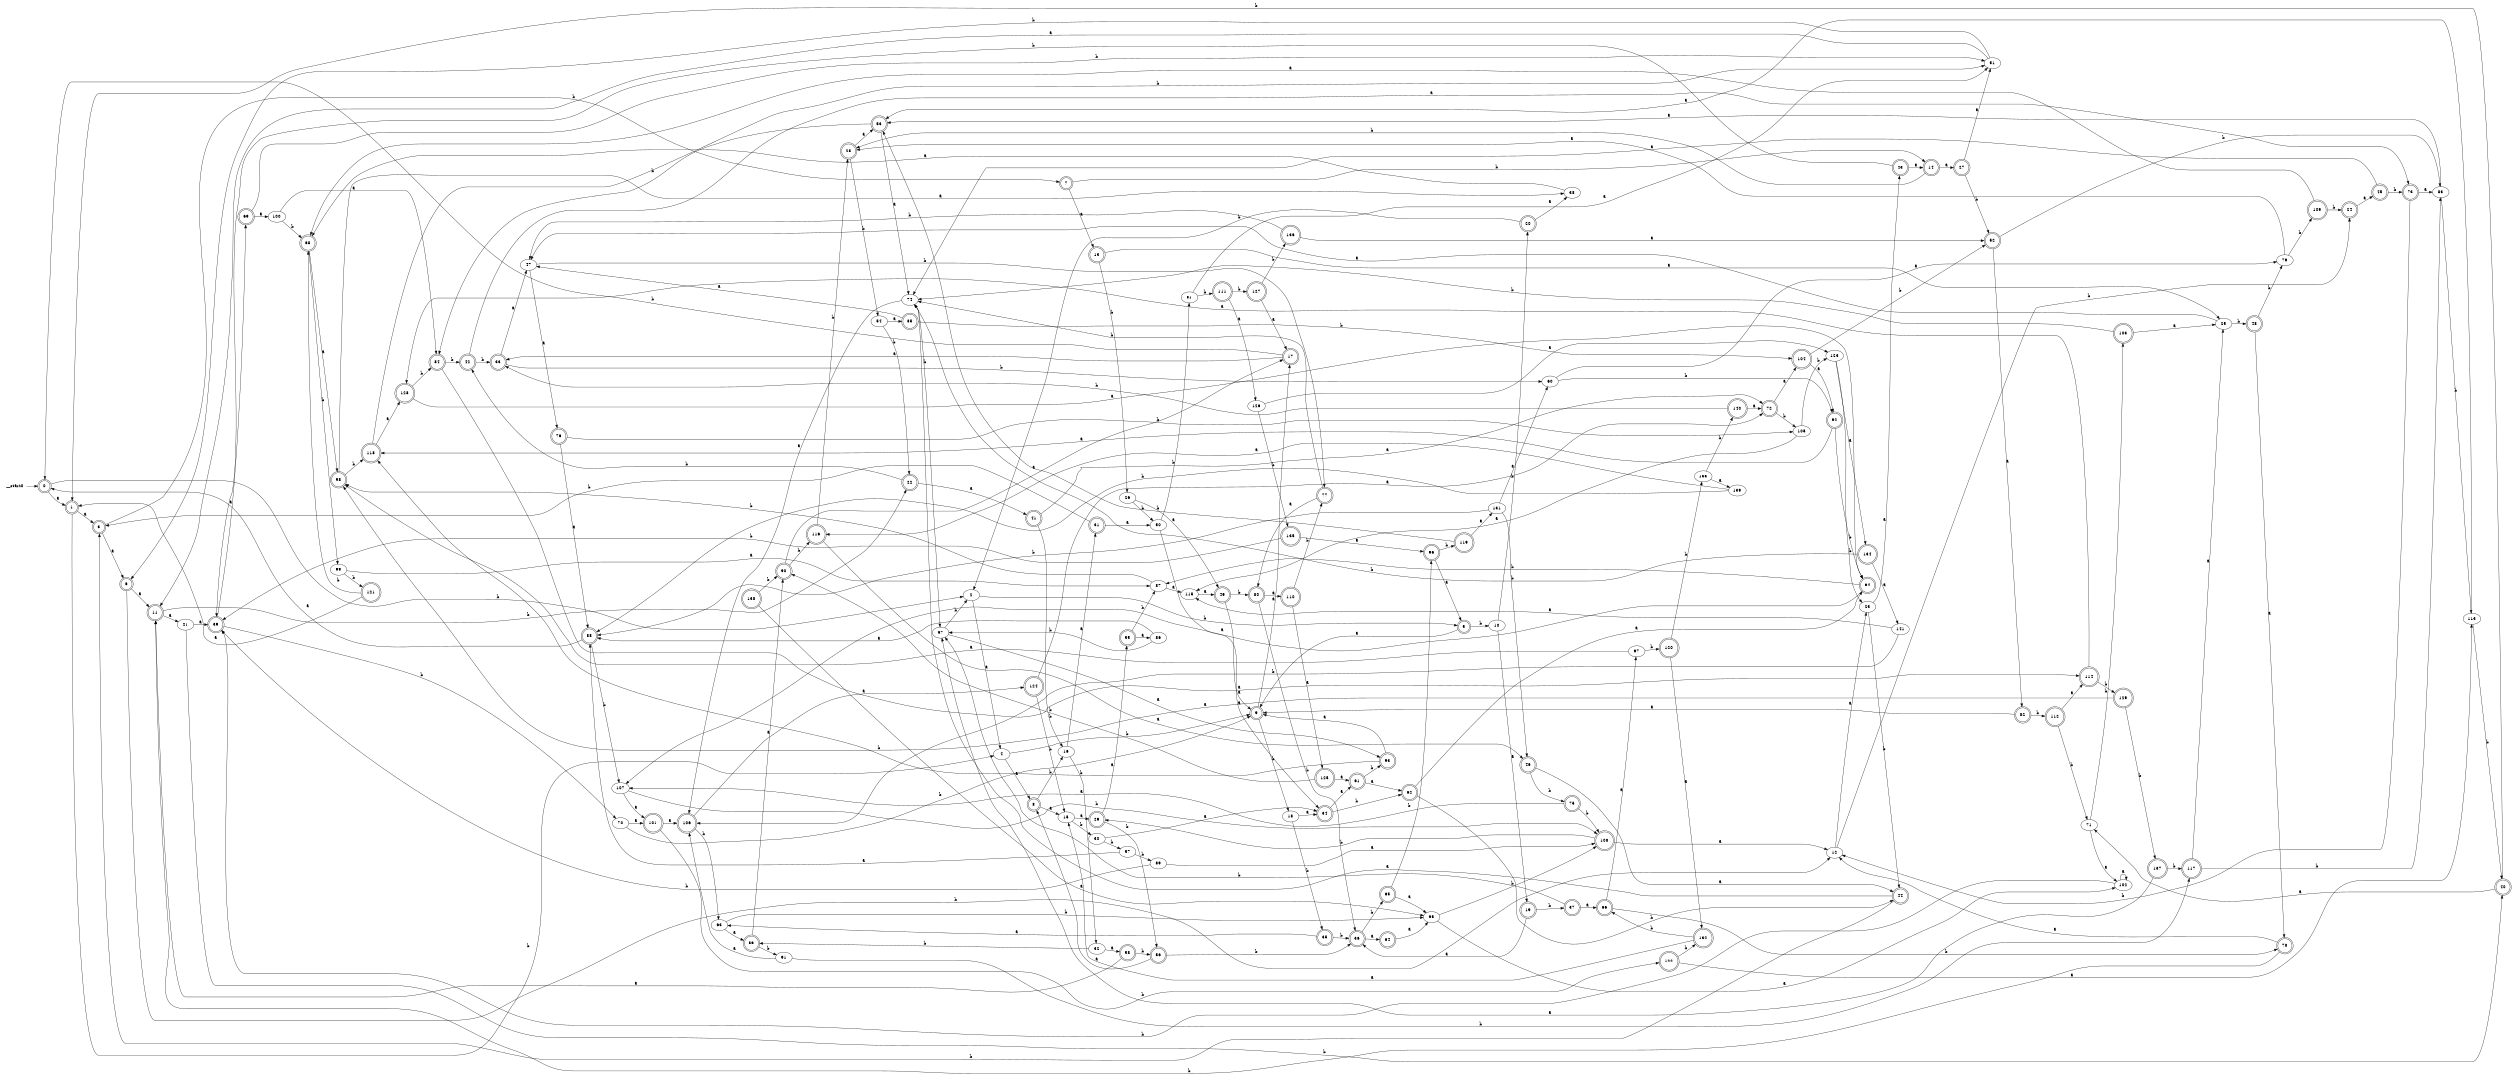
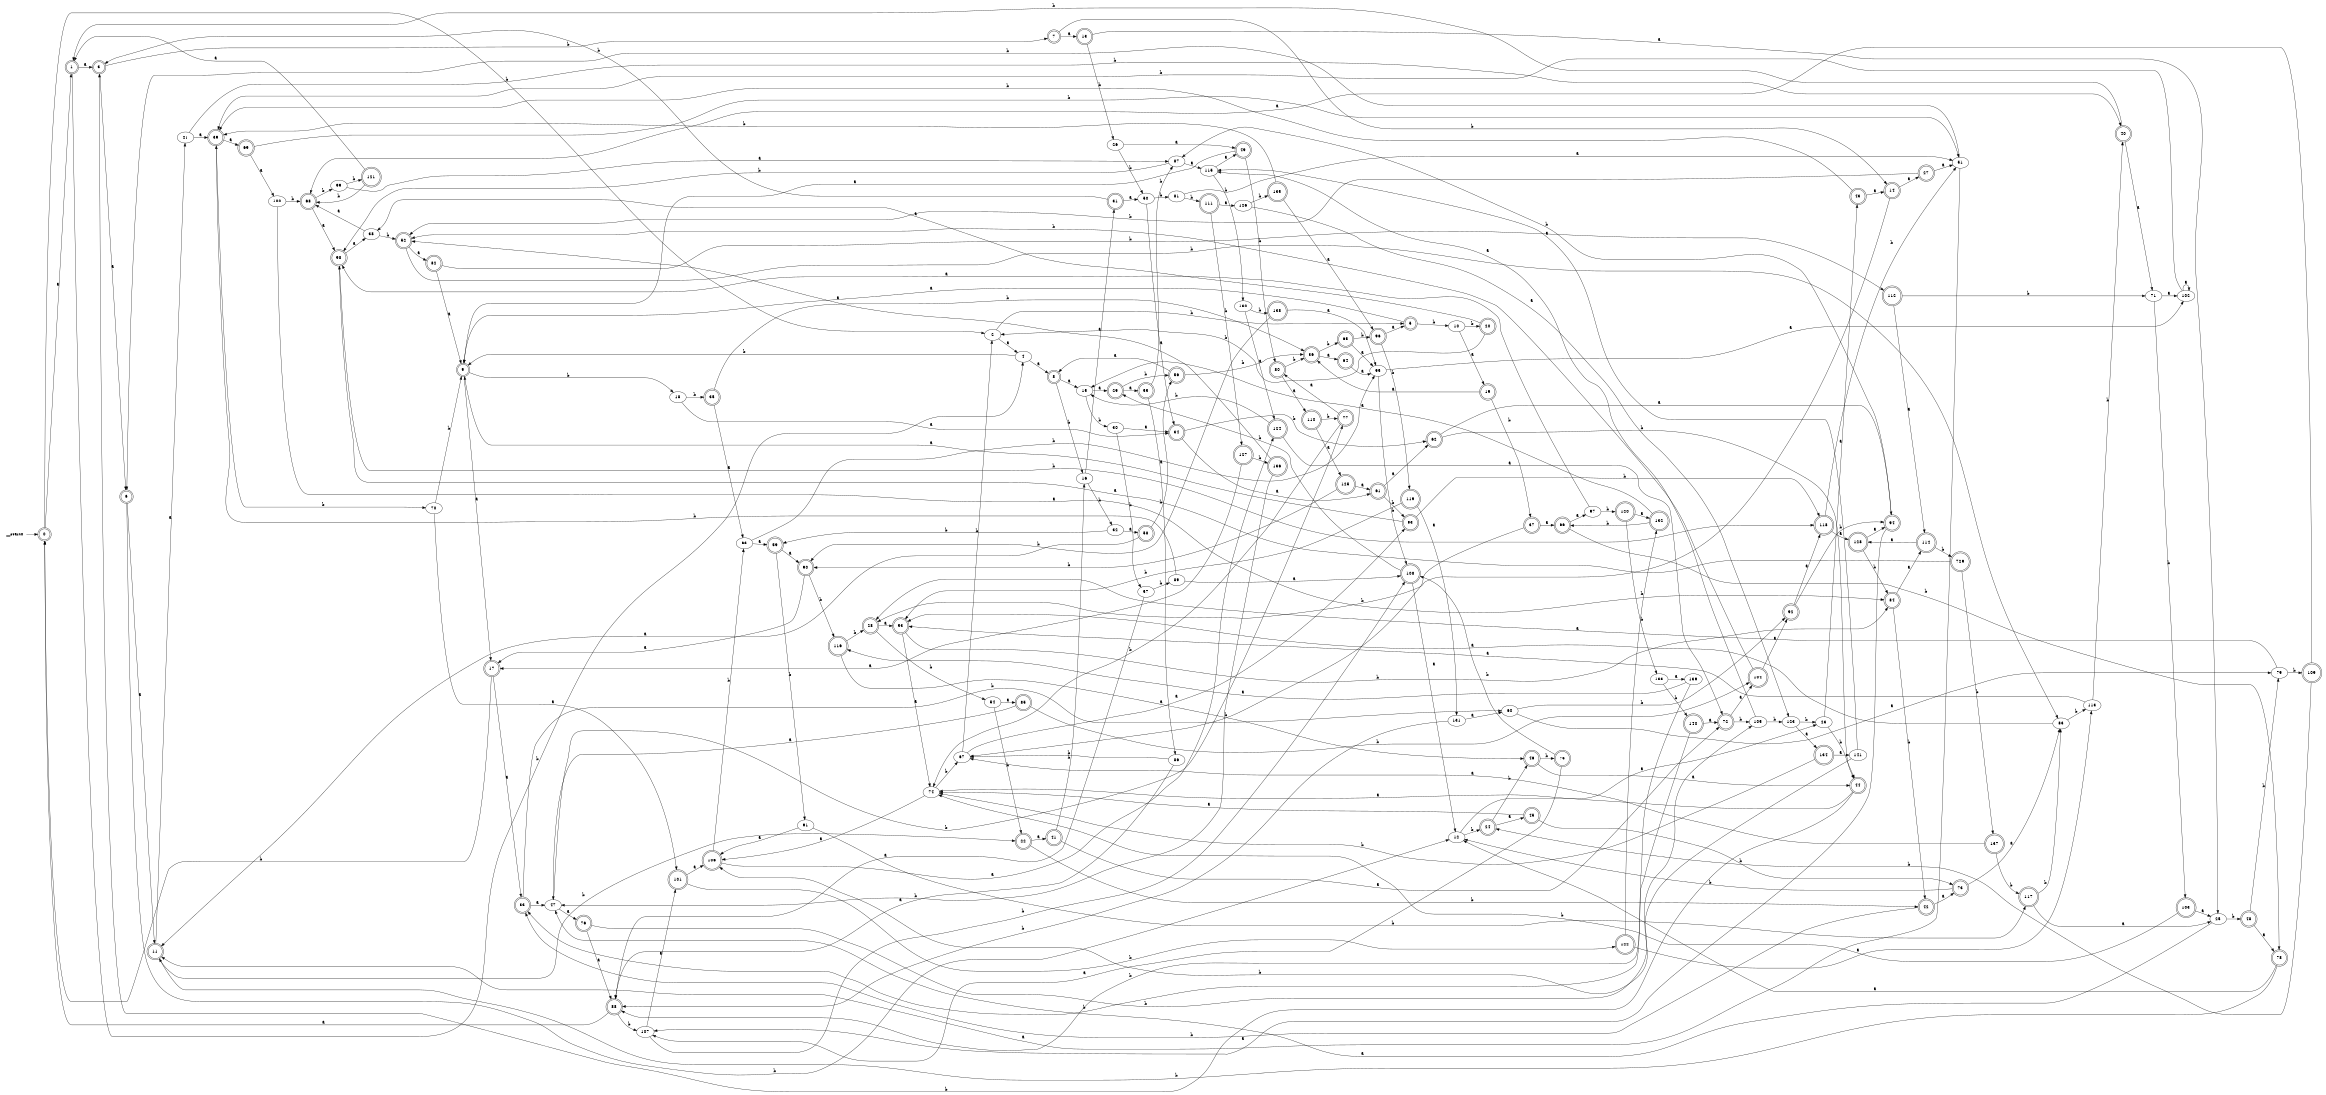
  digraph {
    rankdir=LR
    node [shape=doublecircle]
    __start0 [shape=none]
    0
    1
    2 [shape=""]
    3
    4 [shape=""]
    5
    6
    7
    8
    9
    10 [shape=""]
    11
    12 [shape=""]
    13
    14
    15 [shape=""]
    16 [shape=""]
    17
    18 [shape=""]
    19
    20
    21 [shape=""]
    22
    23 [shape=""]
    24
    25 [shape=""]
    26 [shape=""]
    27
    28
    29
    30 [shape=""]
    31
    32 [shape=""]
    33
    34
    35
    36
    37
    38 [shape=""]
    39
    40
    41
    42
    43
    44
    45
    46
    47 [shape=""]
    48
    49
    50 [shape=""]
    51 [shape=""]
    52
    53
    54 [shape=""]
    55
    56
    57 [shape=""]
    58
    59
    60 [shape=""]
    61
    62
    63 [shape=""]
    64
    65
    66
    67 [shape=""]
    68
    69
    70 [shape=""]
    71 [shape=""]
    72
    73
    74 [shape=""]
    75
    76
    77
    78
    79 [shape=""]
    80
    81 [shape=""]
    82
    83 [shape=""]
    84
    85
    86 [shape=""]
    87 [shape=""]
    88
    89 [shape=""]
    90
    91 [shape=""]
    92
    93
    94
    95 [shape=""]
    96
    97 [shape=""]
    98
    99 [shape=""]
    100 [shape=""]
    101
    102 [shape=""]
    103
    104
    105 [shape=""]
    106
    107 [shape=""]
    108
    109
    110
    111
    112
    113 [shape=""]
    114
    115 [shape=""]
    116
    117
    118
    119
    120
    121
    122
    123 [shape=""]
    124
    125
    126 [shape=""]
    127
    128
-   129
+   129 [label=729]
+   130 [shape=""]
    131 [shape=""]
    132
    133 [shape=""]
    134
    135
    136
    137
    138
    139 [shape=""]
    140
    141 [shape=""]
    __start0 -> 0
    0 -> 1 [label=a]
    0 -> 2 [label=b]
    1 -> 3 [label=a]
    1 -> 4 [label=b]
    2 -> 4 [label=a]
    2 -> 5 [label=b]
    3 -> 6 [label=a]
    3 -> 7 [label=b]
    4 -> 8 [label=a]
    4 -> 9 [label=b]
    5 -> 9 [label=a]
    5 -> 10 [label=b]
    6 -> 11 [label=a]
    6 -> 12 [label=b]
    7 -> 13 [label=a]
    7 -> 14 [label=b]
    8 -> 15 [label=a]
    8 -> 16 [label=b]
    9 -> 17 [label=a]
    9 -> 18 [label=b]
    10 -> 19 [label=a]
    10 -> 20 [label=b]
    11 -> 21 [label=a]
    11 -> 22 [label=b]
    12 -> 23 [label=a]
    12 -> 24 [label=b]
    13 -> 25 [label=a]
    13 -> 26 [label=b]
    14 -> 27 [label=a]
    14 -> 28 [label=b]
    15 -> 29 [label=a]
    15 -> 30 [label=b]
    16 -> 31 [label=a]
    16 -> 32 [label=b]
    17 -> 0 [label=b]
    17 -> 33 [label=a]
    18 -> 34 [label=a]
    18 -> 35 [label=b]
    19 -> 36 [label=a]
    19 -> 37 [label=b]
    20 -> 2 [label=b]
    20 -> 38 [label=a]
    21 -> 39 [label=a]
    21 -> 40 [label=b]
    22 -> 41 [label=a]
    22 -> 42 [label=b]
    23 -> 43 [label=a]
    23 -> 44 [label=b]
    24 -> 45 [label=a]
-   131 -> 46 [label=b]
+   24 -> 46 [label=b]
    25 -> 47 [label=a]
    25 -> 48 [label=b]
    26 -> 49 [label=a]
    26 -> 50 [label=b]
    27 -> 51 [label=a]
    27 -> 52 [label=b]
    28 -> 53 [label=a]
    28 -> 54 [label=b]
    29 -> 55 [label=a]
    29 -> 56 [label=b]
    30 -> 34 [label=a]
    30 -> 57 [label=b]
    31 -> 3 [label=b]
    31 -> 50 [label=a]
    32 -> 58 [label=a]
    32 -> 59 [label=b]
    33 -> 47 [label=a]
    33 -> 60 [label=b]
    34 -> 61 [label=a]
    34 -> 62 [label=b]
    35 -> 36 [label=b]
    35 -> 63 [label=a]
    36 -> 64 [label=a]
    36 -> 65 [label=b]
    37 -> 66 [label=a]
    37 -> 67 [label=b]
+   38 -> 52 [label=b]
    38 -> 68 [label=a]
    39 -> 69 [label=a]
    39 -> 70 [label=b]
    40 -> 1 [label=b]
    40 -> 71 [label=a]
    41 -> 16 [label=b]
    41 -> 72 [label=a]
    42 -> 33 [label=b]
    42 -> 73 [label=a]
    43 -> 14 [label=a]
    43 -> 39 [label=b]
    44 -> 3 [label=b]
    44 -> 74 [label=a]
    45 -> 73 [label=b]
    45 -> 74 [label=a]
    46 -> 44 [label=a]
    46 -> 75 [label=b]
    47 -> 76 [label=a]
    47 -> 77 [label=b]
    48 -> 78 [label=a]
    48 -> 79 [label=b]
    49 -> 9 [label=a]
    49 -> 80 [label=b]
    50 -> 34 [label=a]
    50 -> 81 [label=b]
    51 -> 6 [label=b]
    51 -> 11 [label=a]
    52 -> 82 [label=a]
    52 -> 83 [label=b]
    53 -> 74 [label=a]
    53 -> 84 [label=b]
    54 -> 22 [label=b]
    54 -> 85 [label=a]
    55 -> 86 [label=a]
    55 -> 87 [label=b]
    56 -> 8 [label=a]
    56 -> 36 [label=b]
    57 -> 88 [label=a]
    57 -> 89 [label=b]
    58 -> 11 [label=a]
    58 -> 56 [label=b]
    59 -> 90 [label=a]
    59 -> 91 [label=b]
    60 -> 79 [label=a]
    60 -> 92 [label=b]
    61 -> 62 [label=a]
    61 -> 93 [label=b]
    62 -> 44 [label=b]
    62 -> 94 [label=a]
    63 -> 59 [label=a]
    63 -> 95 [label=b]
    64 -> 95 [label=a]
    65 -> 95 [label=a]
    65 -> 96 [label=b]
    66 -> 78 [label=b]
    66 -> 97 [label=a]
    67 -> 2 [label=b]
    67 -> 93 [label=a]
    68 -> 98 [label=a]
    68 -> 99 [label=b]
    69 -> 51 [label=b]
    69 -> 100 [label=a]
    70 -> 9 [label=b]
    70 -> 101 [label=a]
    71 -> 102 [label=a]
    71 -> 103 [label=b]
    72 -> 104 [label=a]
    72 -> 105 [label=b]
    73 -> 12 [label=b]
    73 -> 83 [label=a]
    74 -> 67 [label=b]
    74 -> 106 [label=a]
    75 -> 107 [label=a]
    75 -> 108 [label=b]
    76 -> 88 [label=a]
    76 -> 105 [label=b]
    77 -> 74 [label=b]
    77 -> 80 [label=a]
    78 -> 11 [label=b]
    78 -> 12 [label=a]
    79 -> 28 [label=a]
    79 -> 109 [label=b]
    80 -> 36 [label=b]
    80 -> 110 [label=a]
    81 -> 51 [label=a]
    81 -> 111 [label=b]
    82 -> 9 [label=a]
    82 -> 112 [label=b]
    83 -> 53 [label=a]
    83 -> 113 [label=b]
    84 -> 42 [label=b]
    84 -> 114 [label=a]
    85 -> 47 [label=a]
    85 -> 104 [label=b]
    86 -> 67 [label=b]
    86 -> 88 [label=a]
    87 -> 98 [label=b]
    87 -> 115 [label=a]
    88 -> 0 [label=a]
    88 -> 107 [label=b]
    89 -> 39 [label=b]
    89 -> 108 [label=a]
    90 -> 17 [label=a]
    90 -> 116 [label=b]
    91 -> 106 [label=a]
    91 -> 117 [label=b]
    92 -> 94 [label=b]
    92 -> 118 [label=a]
    93 -> 9 [label=a]
    93 -> 118 [label=b]
    94 -> 87 [label=b]
    94 -> 107 [label=a]
    95 -> 102 [label=a]
    95 -> 108 [label=b]
    96 -> 5 [label=a]
    96 -> 119 [label=b]
    97 -> 98 [label=a]
    97 -> 120 [label=b]
    98 -> 38 [label=a]
    98 -> 118 [label=b]
    99 -> 87 [label=a]
    99 -> 121 [label=b]
    100 -> 68 [label=b]
    100 -> 84 [label=a]
    101 -> 106 [label=a]
    101 -> 122 [label=b]
    102 -> 39 [label=b]
    102 -> 102 [label=a]
    103 -> 25 [label=a]
    103 -> 74 [label=b]
    104 -> 52 [label=b]
    104 -> 92 [label=a]
    105 -> 115 [label=a]
    105 -> 123 [label=b]
    106 -> 63 [label=b]
    106 -> 124 [label=a]
    107 -> 101 [label=a]
    107 -> 108 [label=b]
    108 -> 12 [label=a]
    108 -> 29 [label=b]
    109 -> 24 [label=b]
    109 -> 68 [label=a]
    110 -> 77 [label=b]
    110 -> 125 [label=a]
    111 -> 126 [label=a]
    111 -> 127 [label=b]
    112 -> 71 [label=b]
    112 -> 114 [label=a]
    113 -> 40 [label=b]
    113 -> 53 [label=a]
    114 -> 128 [label=a]
    114 -> 129 [label=b]
    115 -> 49 [label=a]
+   115 -> 130 [label=b]
    116 -> 28 [label=b]
    116 -> 46 [label=a]
    117 -> 25 [label=a]
    117 -> 83 [label=b]
    118 -> 51 [label=b]
    118 -> 128 [label=a]
    119 -> 53 [label=b]
    119 -> 131 [label=a]
    120 -> 132 [label=a]
    120 -> 133 [label=b]
    121 -> 1 [label=a]
    121 -> 68 [label=b]
    122 -> 113 [label=a]
    122 -> 132 [label=b]
    123 -> 23 [label=b]
    123 -> 134 [label=a]
    124 -> 15 [label=b]
    124 -> 72 [label=a]
    125 -> 61 [label=a]
    125 -> 90 [label=b]
    126 -> 123 [label=a]
    126 -> 135 [label=b]
    127 -> 17 [label=a]
    127 -> 136 [label=b]
    128 -> 84 [label=b]
    128 -> 94 [label=a]
    129 -> 98 [label=a]
    129 -> 137 [label=b]
+   130 -> 124 [label=a]
+   130 -> 138 [label=b]
    131 -> 60 [label=a]
    131 -> 88 [label=b]
    132 -> 15 [label=a]
    132 -> 66 [label=b]
    133 -> 139 [label=a]
    133 -> 140 [label=b]
    134 -> 74 [label=b]
    134 -> 141 [label=a]
    135 -> 39 [label=b]
    135 -> 96 [label=a]
    136 -> 47 [label=b]
    136 -> 52 [label=a]
    137 -> 67 [label=a]
    137 -> 117 [label=b]
    138 -> 90 [label=b]
    138 -> 95 [label=a]
    139 -> 88 [label=b]
    139 -> 116 [label=a]
    140 -> 33 [label=b]
    140 -> 72 [label=a]
    141 -> 106 [label=b]
    141 -> 115 [label=a]
  }
